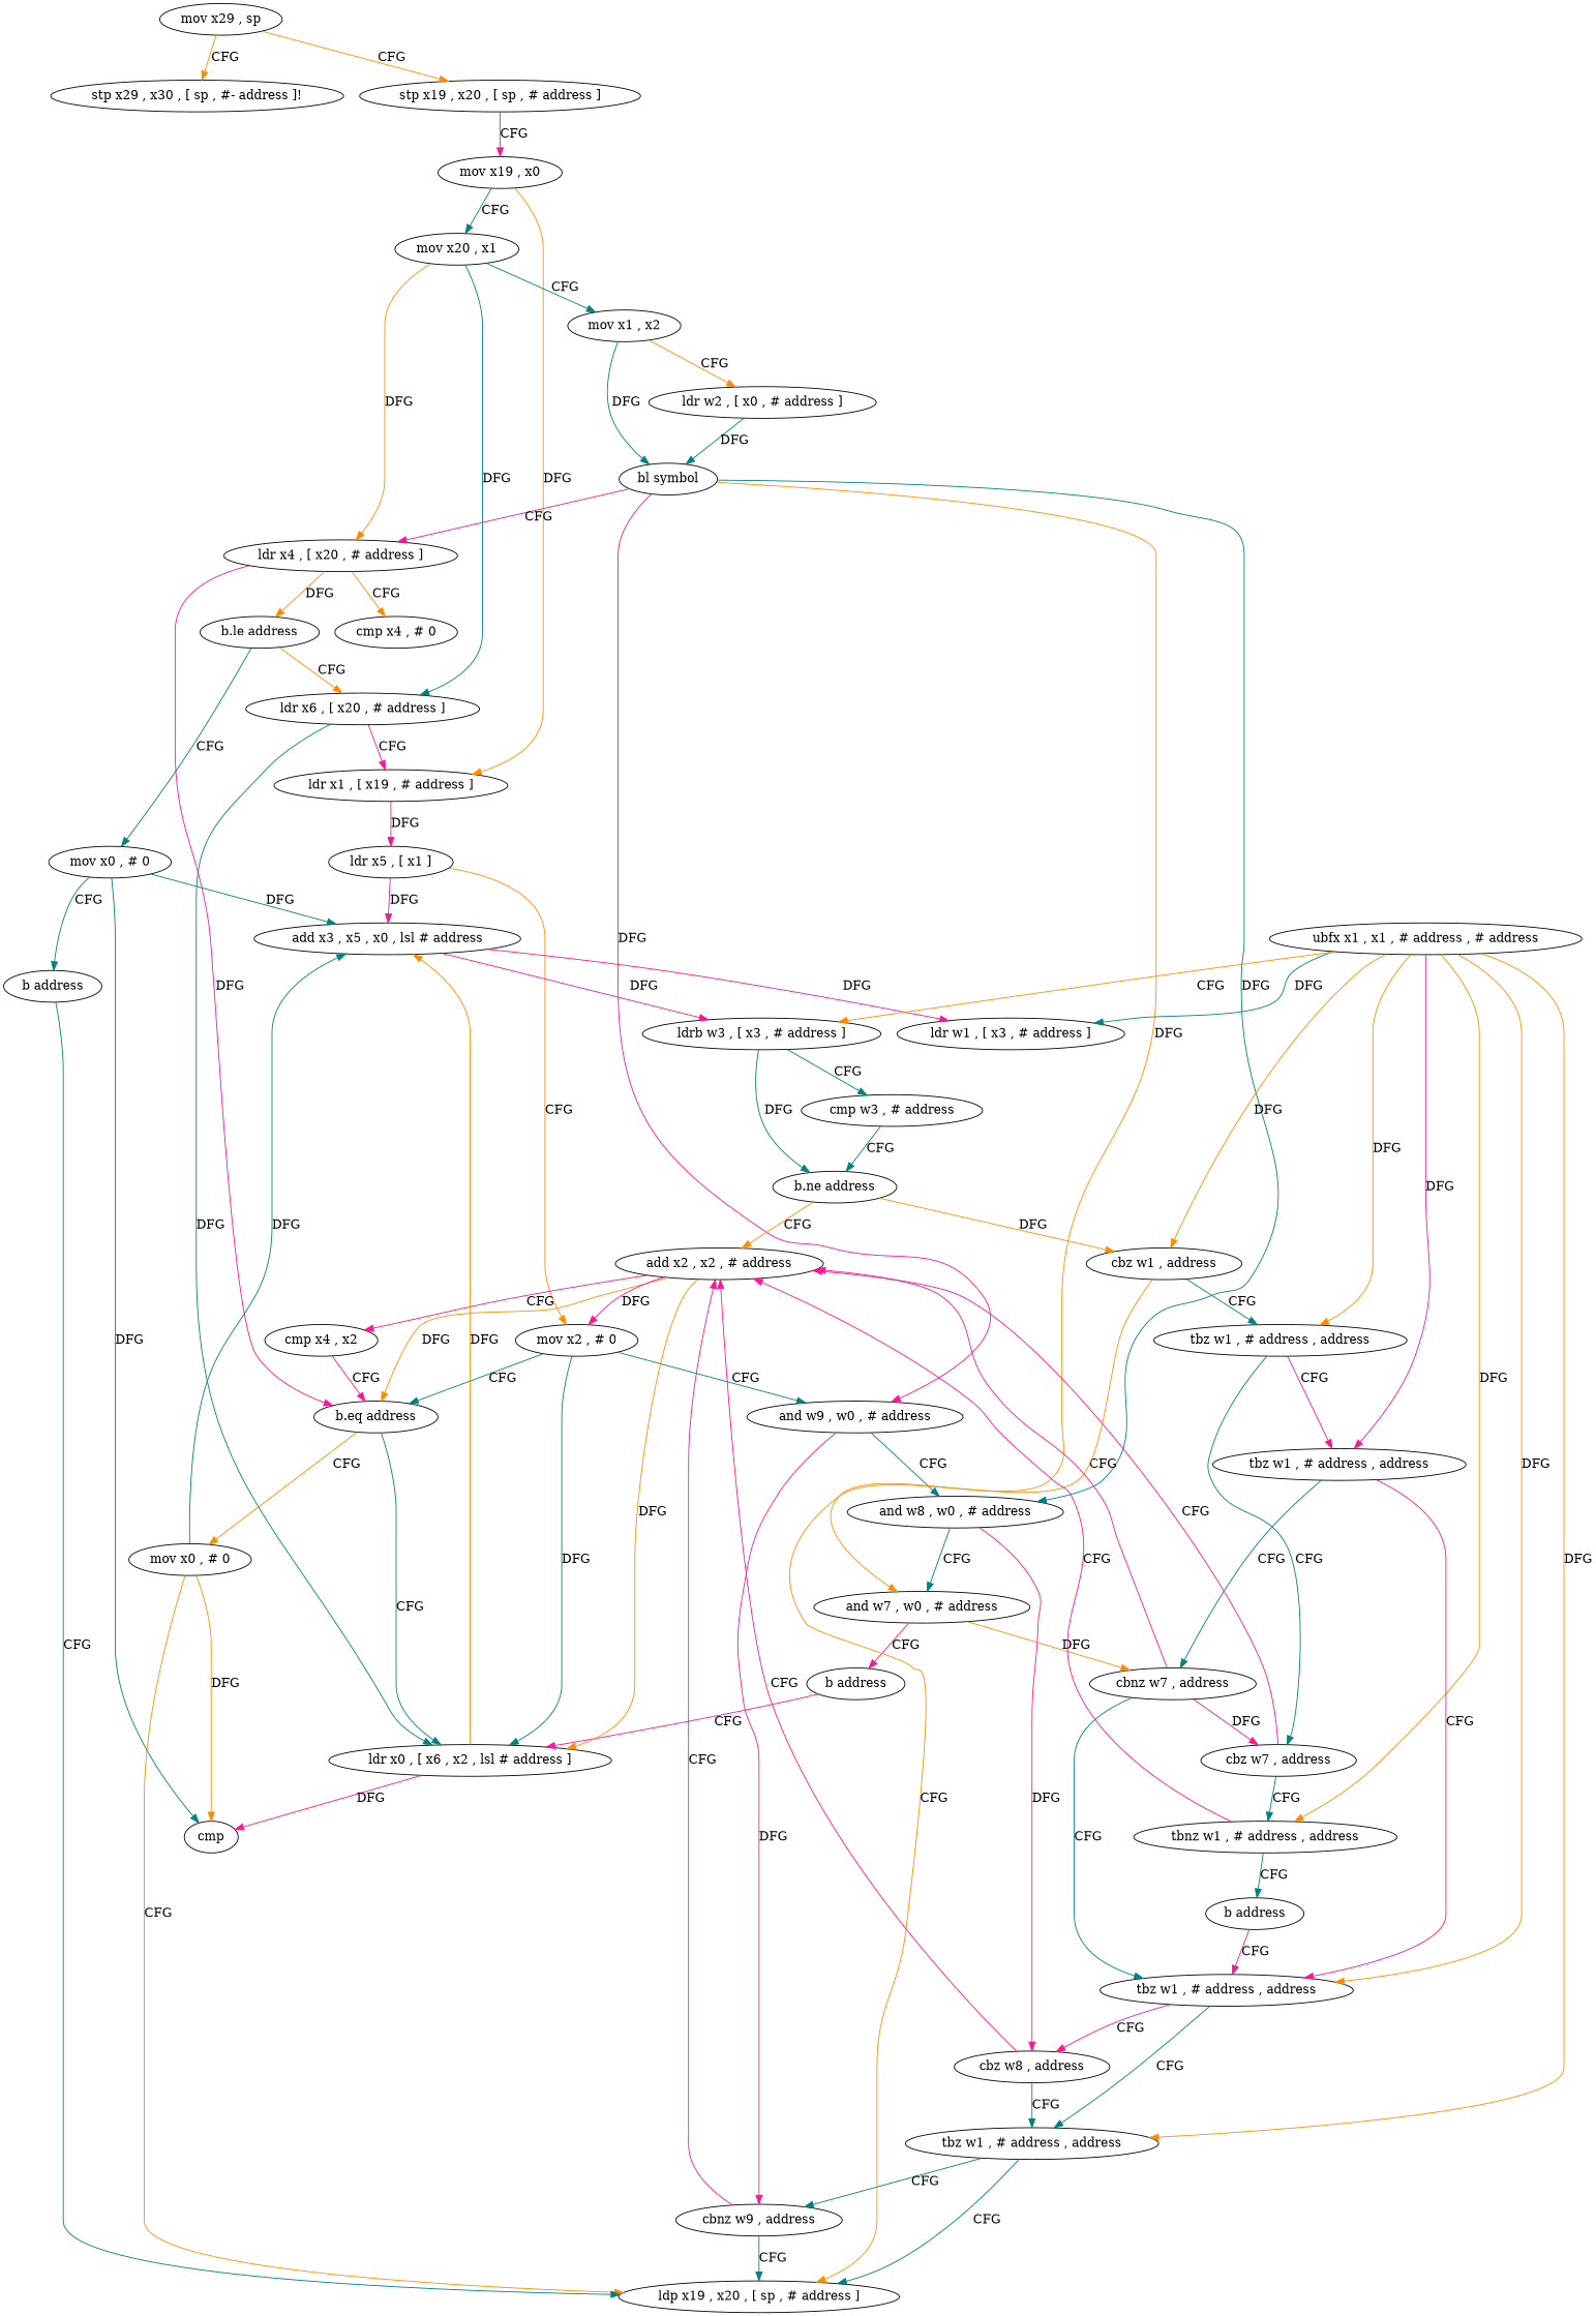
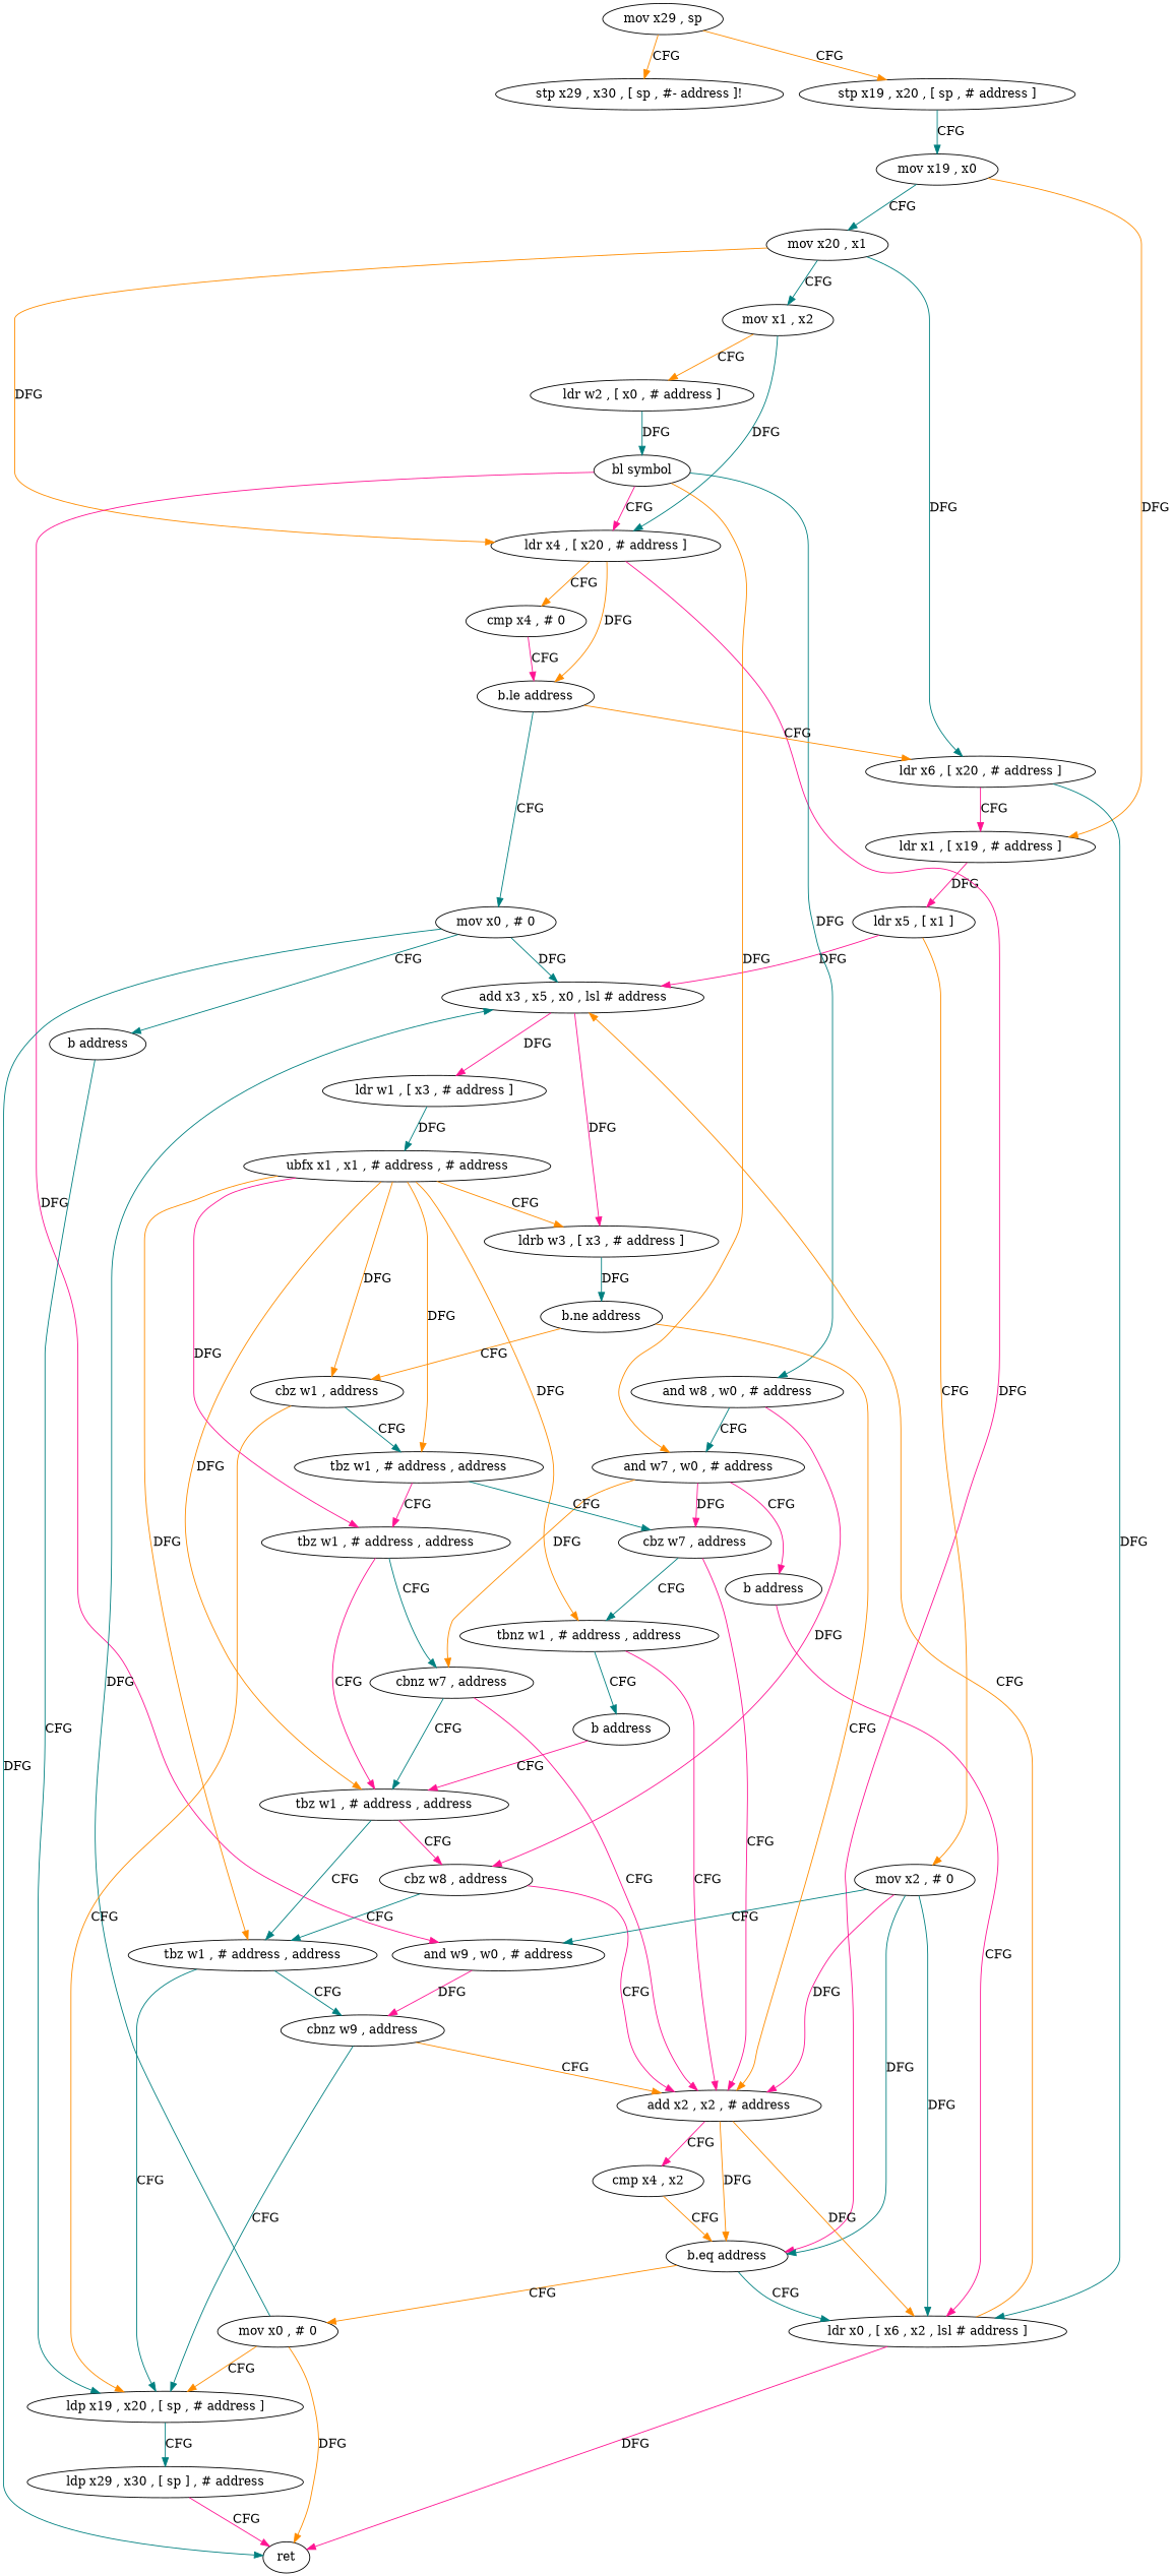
  digraph {
    edge [color=teal]
    n1 [label="stp x29 , x30 , [ sp , #- address ]!"]
    n2 [label="mov x29 , sp"]
    n3 [label="stp x19 , x20 , [ sp , # address ]"]
    n4 [label="mov x19 , x0"]
    n5 [label="mov x20 , x1"]
    n6 [label="ldr x1 , [ x19 , # address ]"]
    n7 [label="mov x1 , x2"]
    n8 [label="ldr x4 , [ x20 , # address ]"]
    n9 [label="ldr x6 , [ x20 , # address ]"]
    n10 [label="ldr x5 , [ x1 ]"]
    n11 [label="ldr w2 , [ x0 , # address ]"]
    n12 [label="bl symbol"]
    n13 [label="cmp x4 , # 0"]
    n14 [label="b.le address"]
    n15 [label="b.eq address"]
    n16 [label="ldr x0 , [ x6 , x2 , lsl # address ]"]
    n17 [label="and w9 , w0 , # address"]
    n18 [label="and w8 , w0 , # address"]
    n19 [label="and w7 , w0 , # address"]
    n20 [label="cbnz w9 , address"]
    n21 [label="cbz w8 , address"]
    n22 [label="b address"]
    n23 [label="cbz w7 , address"]
    n24 [label="cbnz w7 , address"]
    n25 [label="mov x0 , # 0"]
    n26 [label="mov x0 , # 0"]
    n27 [label="b address"]
-   n28 [label=cmp]
+   n28 [label=ret]
    n29 [label="add x3 , x5 , x0 , lsl # address"]
    n30 [label="ldp x19 , x20 , [ sp , # address ]"]
    n31 [label="ldr w1 , [ x3 , # address ]"]
    n32 [label="ldrb w3 , [ x3 , # address ]"]
+   n33 [label="ldp x29 , x30 , [ sp ] , # address"]
    n34 [label="mov x2 , # 0"]
    n35 [label="add x2 , x2 , # address"]
    n36 [label="cmp x4 , x2"]
    n37 [label="tbz w1 , # address , address"]
    n38 [label="tbnz w1 , # address , address"]
    n39 [label="tbz w1 , # address , address"]
    n40 [label="ubfx x1 , x1 , # address , # address"]
-   n41 [label="cmp w3 , # address"]
    n42 [label="b.ne address"]
    n43 [label="cbz w1 , address"]
    n44 [label="tbz w1 , # address , address"]
    n45 [label="tbz w1 , # address , address"]
    n46 [label="b address"]
    n2 -> n1 [color=darkorange label=CFG]
    n2 -> n3 [color=darkorange label=CFG]
-   n3 -> n4 [color=deeppink label=CFG]
+   n3 -> n4 [label=CFG]
    n4 -> n5 [label=CFG]
    n4 -> n6 [color=darkorange label=DFG]
    n5 -> n7 [label=CFG]
    n5 -> n8 [color=darkorange label=DFG]
    n5 -> n9 [label=DFG]
    n6 -> n10 [color=deeppink label=DFG]
    n7 -> n11 [color=darkorange label=CFG]
-   n7 -> n12 [label=DFG]
+   n7 -> n8 [label=DFG]
    n8 -> n13 [color=darkorange label=CFG]
    n8 -> n14 [color=darkorange label=DFG]
    n8 -> n15 [color=deeppink label=DFG]
    n9 -> n6 [color=deeppink label=CFG]
    n9 -> n16 [label=DFG]
    n10 -> n29 [color=deeppink label=DFG]
    n10 -> n34 [color=darkorange label=CFG]
    n11 -> n12 [label=DFG]
    n12 -> n8 [color=deeppink label=CFG]
    n12 -> n17 [color=deeppink label=DFG]
    n12 -> n18 [label=DFG]
    n12 -> n19 [color=darkorange label=DFG]
+   n13 -> n14 [color=deeppink label=CFG]
    n14 -> n9 [color=darkorange label=CFG]
    n14 -> n25 [label=CFG]
    n15 -> n16 [label=CFG]
    n15 -> n26 [color=darkorange label=CFG]
    n16 -> n28 [color=deeppink label=DFG]
-   n16 -> n29 [color=darkorange label=DFG]
-   n17 -> n18 [label=CFG]
+   n16 -> n29 [color=darkorange label=CFG]
    n17 -> n20 [color=deeppink label=DFG]
    n18 -> n19 [label=CFG]
    n18 -> n21 [color=deeppink label=DFG]
    n19 -> n22 [color=deeppink label=CFG]
-   n24 -> n23 [color=deeppink label=DFG]
+   n19 -> n23 [color=deeppink label=DFG]
    n19 -> n24 [color=darkorange label=DFG]
    n20 -> n30 [label=CFG]
-   n20 -> n35 [color=deeppink label=CFG]
+   n20 -> n35 [color=darkorange label=CFG]
    n21 -> n35 [color=deeppink label=CFG]
    n21 -> n37 [label=CFG]
    n22 -> n16 [color=deeppink label=CFG]
    n23 -> n35 [color=deeppink label=CFG]
    n23 -> n38 [label=CFG]
    n24 -> n35 [color=deeppink label=CFG]
    n24 -> n39 [label=CFG]
    n25 -> n27 [label=CFG]
    n25 -> n28 [label=DFG]
    n25 -> n29 [label=DFG]
    n26 -> n28 [color=darkorange label=DFG]
    n26 -> n29 [label=DFG]
    n26 -> n30 [color=darkorange label=CFG]
    n27 -> n30 [label=CFG]
    n29 -> n31 [color=deeppink label=DFG]
    n29 -> n32 [color=deeppink label=DFG]
-   n40 -> n31 [label=DFG]
-   n32 -> n41 [label=CFG]
+   n30 -> n33 [label=CFG]
+   n31 -> n40 [label=DFG]
    n32 -> n42 [label=DFG]
-   n34 -> n15 [label=CFG]
+   n33 -> n28 [color=deeppink label=CFG]
+   n34 -> n15 [label=DFG]
    n34 -> n16 [label=DFG]
    n34 -> n17 [label=CFG]
-   n35 -> n34 [color=deeppink label=DFG]
+   n34 -> n35 [color=deeppink label=DFG]
    n35 -> n15 [color=darkorange label=DFG]
    n35 -> n16 [color=darkorange label=DFG]
    n35 -> n36 [color=deeppink label=CFG]
-   n36 -> n15 [color=deeppink label=CFG]
+   n36 -> n15 [color=darkorange label=CFG]
    n37 -> n20 [label=CFG]
    n37 -> n30 [label=CFG]
    n38 -> n35 [color=deeppink label=CFG]
    n38 -> n46 [label=CFG]
    n39 -> n21 [color=deeppink label=CFG]
    n39 -> n37 [label=CFG]
    n40 -> n32 [color=darkorange label=CFG]
    n40 -> n37 [color=darkorange label=DFG]
    n40 -> n38 [color=darkorange label=DFG]
    n40 -> n39 [color=darkorange label=DFG]
    n40 -> n43 [color=darkorange label=DFG]
    n40 -> n44 [color=darkorange label=DFG]
    n40 -> n45 [color=deeppink label=DFG]
-   n41 -> n42 [label=CFG]
    n42 -> n35 [color=darkorange label=CFG]
-   n42 -> n43 [color=darkorange label=DFG]
+   n42 -> n43 [color=darkorange label=CFG]
    n43 -> n30 [color=darkorange label=CFG]
    n43 -> n44 [label=CFG]
    n44 -> n23 [label=CFG]
    n44 -> n45 [color=deeppink label=CFG]
    n45 -> n24 [label=CFG]
    n45 -> n39 [color=deeppink label=CFG]
    n46 -> n39 [color=deeppink label=CFG]
  }
